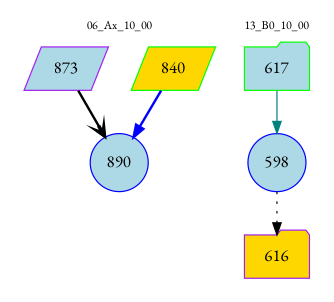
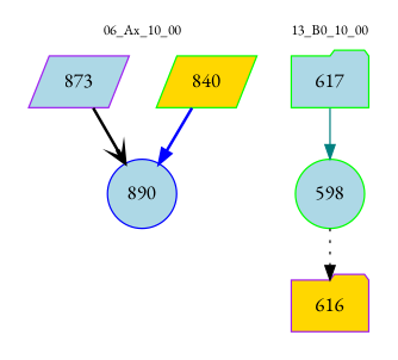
  digraph {
    fontname="EB Garamond"
    node [color=green fillcolor=lightblue fontname="EB Garamond" shape=parallelogram style=filled]
    edge [arrowhead=normal color=black fontname="EB Garamond" style=bold]
    n1 [fillcolor=gold label=840]
    n2 [color=purple label=873]
    n3 [color=blue label=890 shape=circle]
    n4 [label=617 shape=folder]
-   n5 [color=blue label=598 shape=circle]
+   n5 [label=598 shape=circle]
    n6 [color=purple fillcolor=gold label=616 shape=folder]
    subgraph cluster_1 {
      color=white
      fontsize=10
      label="06_Ax_10_00"
      n1
      n2
      n3
    }
    subgraph cluster_2 {
      color=white
      fontsize=10
      label="13_B0_10_00"
      n4
      n5
      n6
    }
    n1 -> n3 [color=blue]
    n2 -> n3 [arrowhead=vee]
    n4 -> n5 [color=teal style=solid]
    n5 -> n6 [style=dotted]
  }
